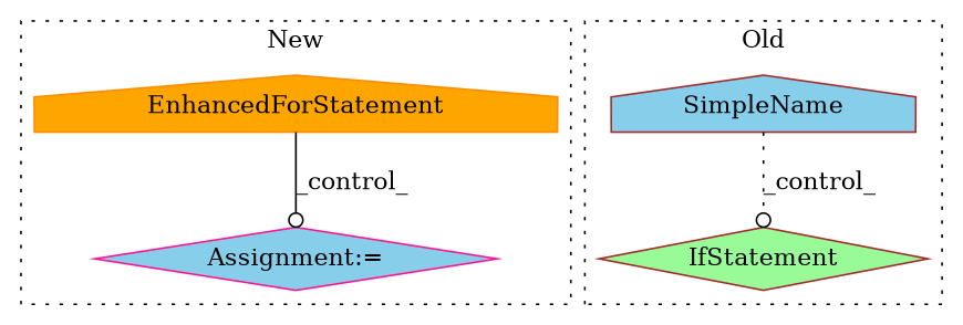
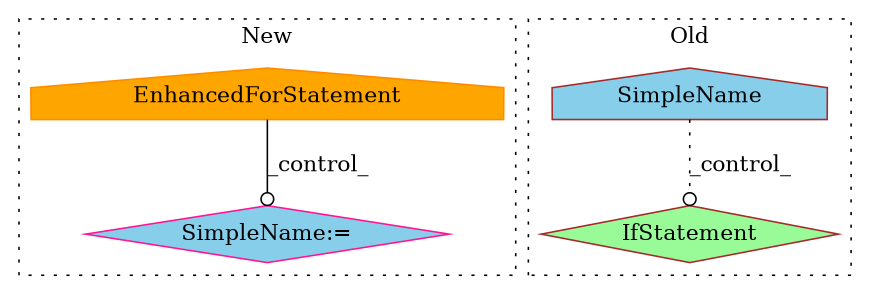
  digraph {
    node [color=brown fillcolor=skyblue shape=house style=filled]
    edge [arrowhead=odot color=black]
    n1 [a=70 color=darkorange fillcolor=orange l="81,2" label=EnhancedForStatement s="2887,3010"]
-   n2 [a=7 color=deeppink l=1 label="Assignment:=" s=3038 shape=diamond]
+   n2 [a=7 color=deeppink l=1 label="SimpleName:=" s=3038 shape=diamond]
    n3 [a=25 fillcolor=palegreen l="4,2" label=IfStatement s="3133,3185" shape=diamond]
    n4 [a=42 label=SimpleName]
    subgraph cluster_1 {
      label=New
      style=dotted
      n1
      n2
    }
    subgraph cluster_2 {
      label=Old
      style=dotted
      n3
      n4
    }
    n1 -> n2 [label=_control_ style=solid]
    n4 -> n3 [label=_control_ style=dotted]
  }
